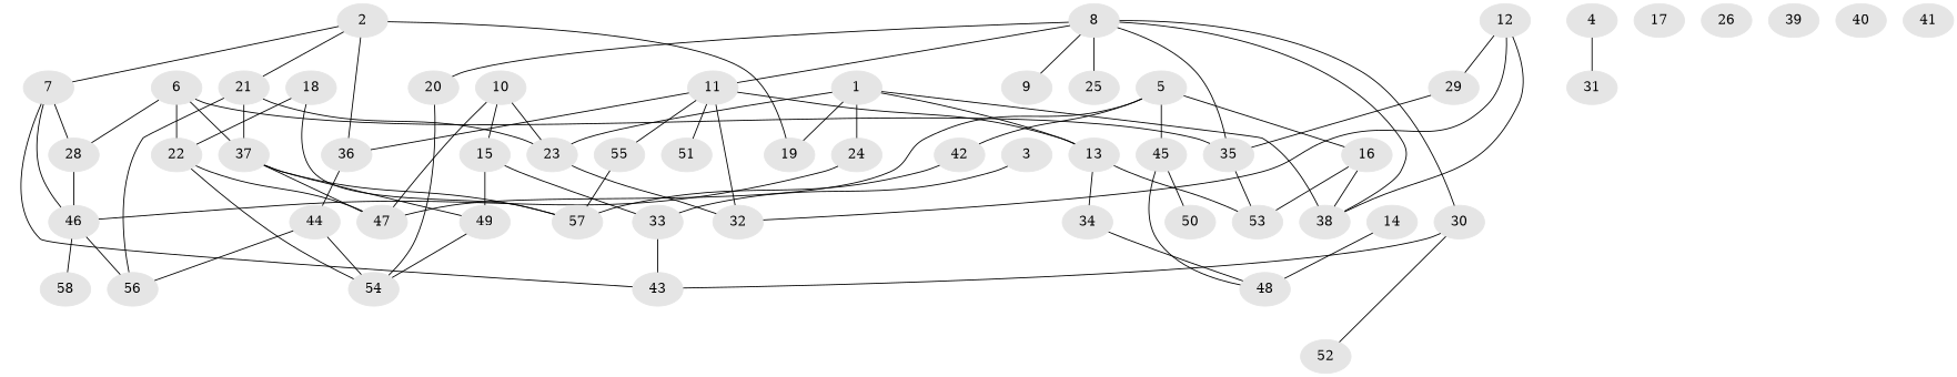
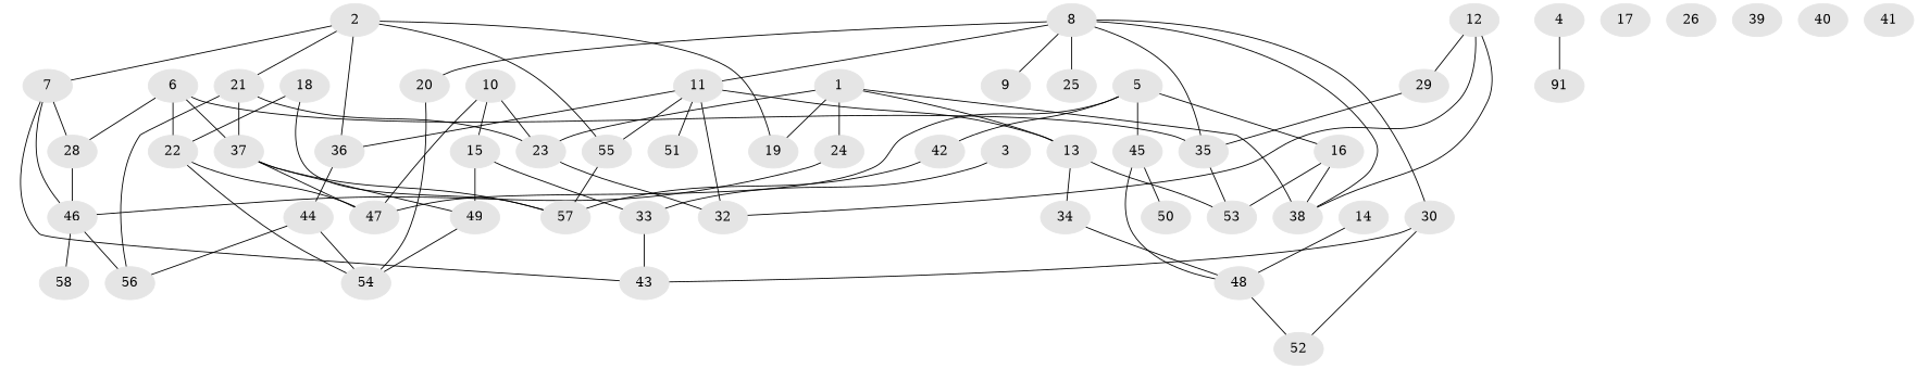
  graph {
    fontname="DejaVu Serif"
    node [color=gray90 fontname="DejaVu Serif" style=filled]
    edge [fontname="DejaVu Serif"]
    1
    13
    19
    23
    24
    38
    34
    53
    32
    46
    2
    7
    21
    36
    55
    28
    43
    37
    56
    44
    57
    3
    33
    4
-   31
+   31 [label=91]
    5
    16
    42
    45
    47
    48
    50
    6
    22
    35
    54
    49
    8
    9
    11
    20
    25
    30
    51
    52
    10
    15
    12
    29
    14
    17
    18
    58
    26
    39
    40
    41
    1 -- 13
    1 -- 19
    1 -- 23
    1 -- 24
    1 -- 38
    13 -- 34
    13 -- 53
    23 -- 32
    24 -- 46
    34 -- 48
    46 -- 56
    46 -- 58
    2 -- 19
    2 -- 7
    2 -- 21
    2 -- 36
+   2 -- 55
    7 -- 46
    7 -- 28
    7 -- 43
    21 -- 23
    21 -- 37
    21 -- 56
    36 -- 44
    55 -- 57
    28 -- 46
    37 -- 57
    37 -- 47
    37 -- 49
    44 -- 56
    44 -- 54
    3 -- 33
    33 -- 43
    4 -- 31
    5 -- 16
    5 -- 42
    5 -- 45
    5 -- 47
    16 -- 38
    16 -- 53
    42 -- 57
    45 -- 48
    45 -- 50
+   48 -- 52
    6 -- 28
    6 -- 37
    6 -- 22
    6 -- 35
    22 -- 47
    22 -- 54
    35 -- 53
    49 -- 54
    8 -- 38
    8 -- 35
    8 -- 9
    8 -- 11
    8 -- 20
    8 -- 25
    8 -- 30
    11 -- 13
    11 -- 32
    11 -- 36
    11 -- 55
    11 -- 51
    20 -- 54
    30 -- 43
    30 -- 52
    10 -- 23
    10 -- 47
    10 -- 15
    15 -- 33
    15 -- 49
    12 -- 38
    12 -- 32
    12 -- 29
    29 -- 35
    14 -- 48
    18 -- 57
    18 -- 22
  }
